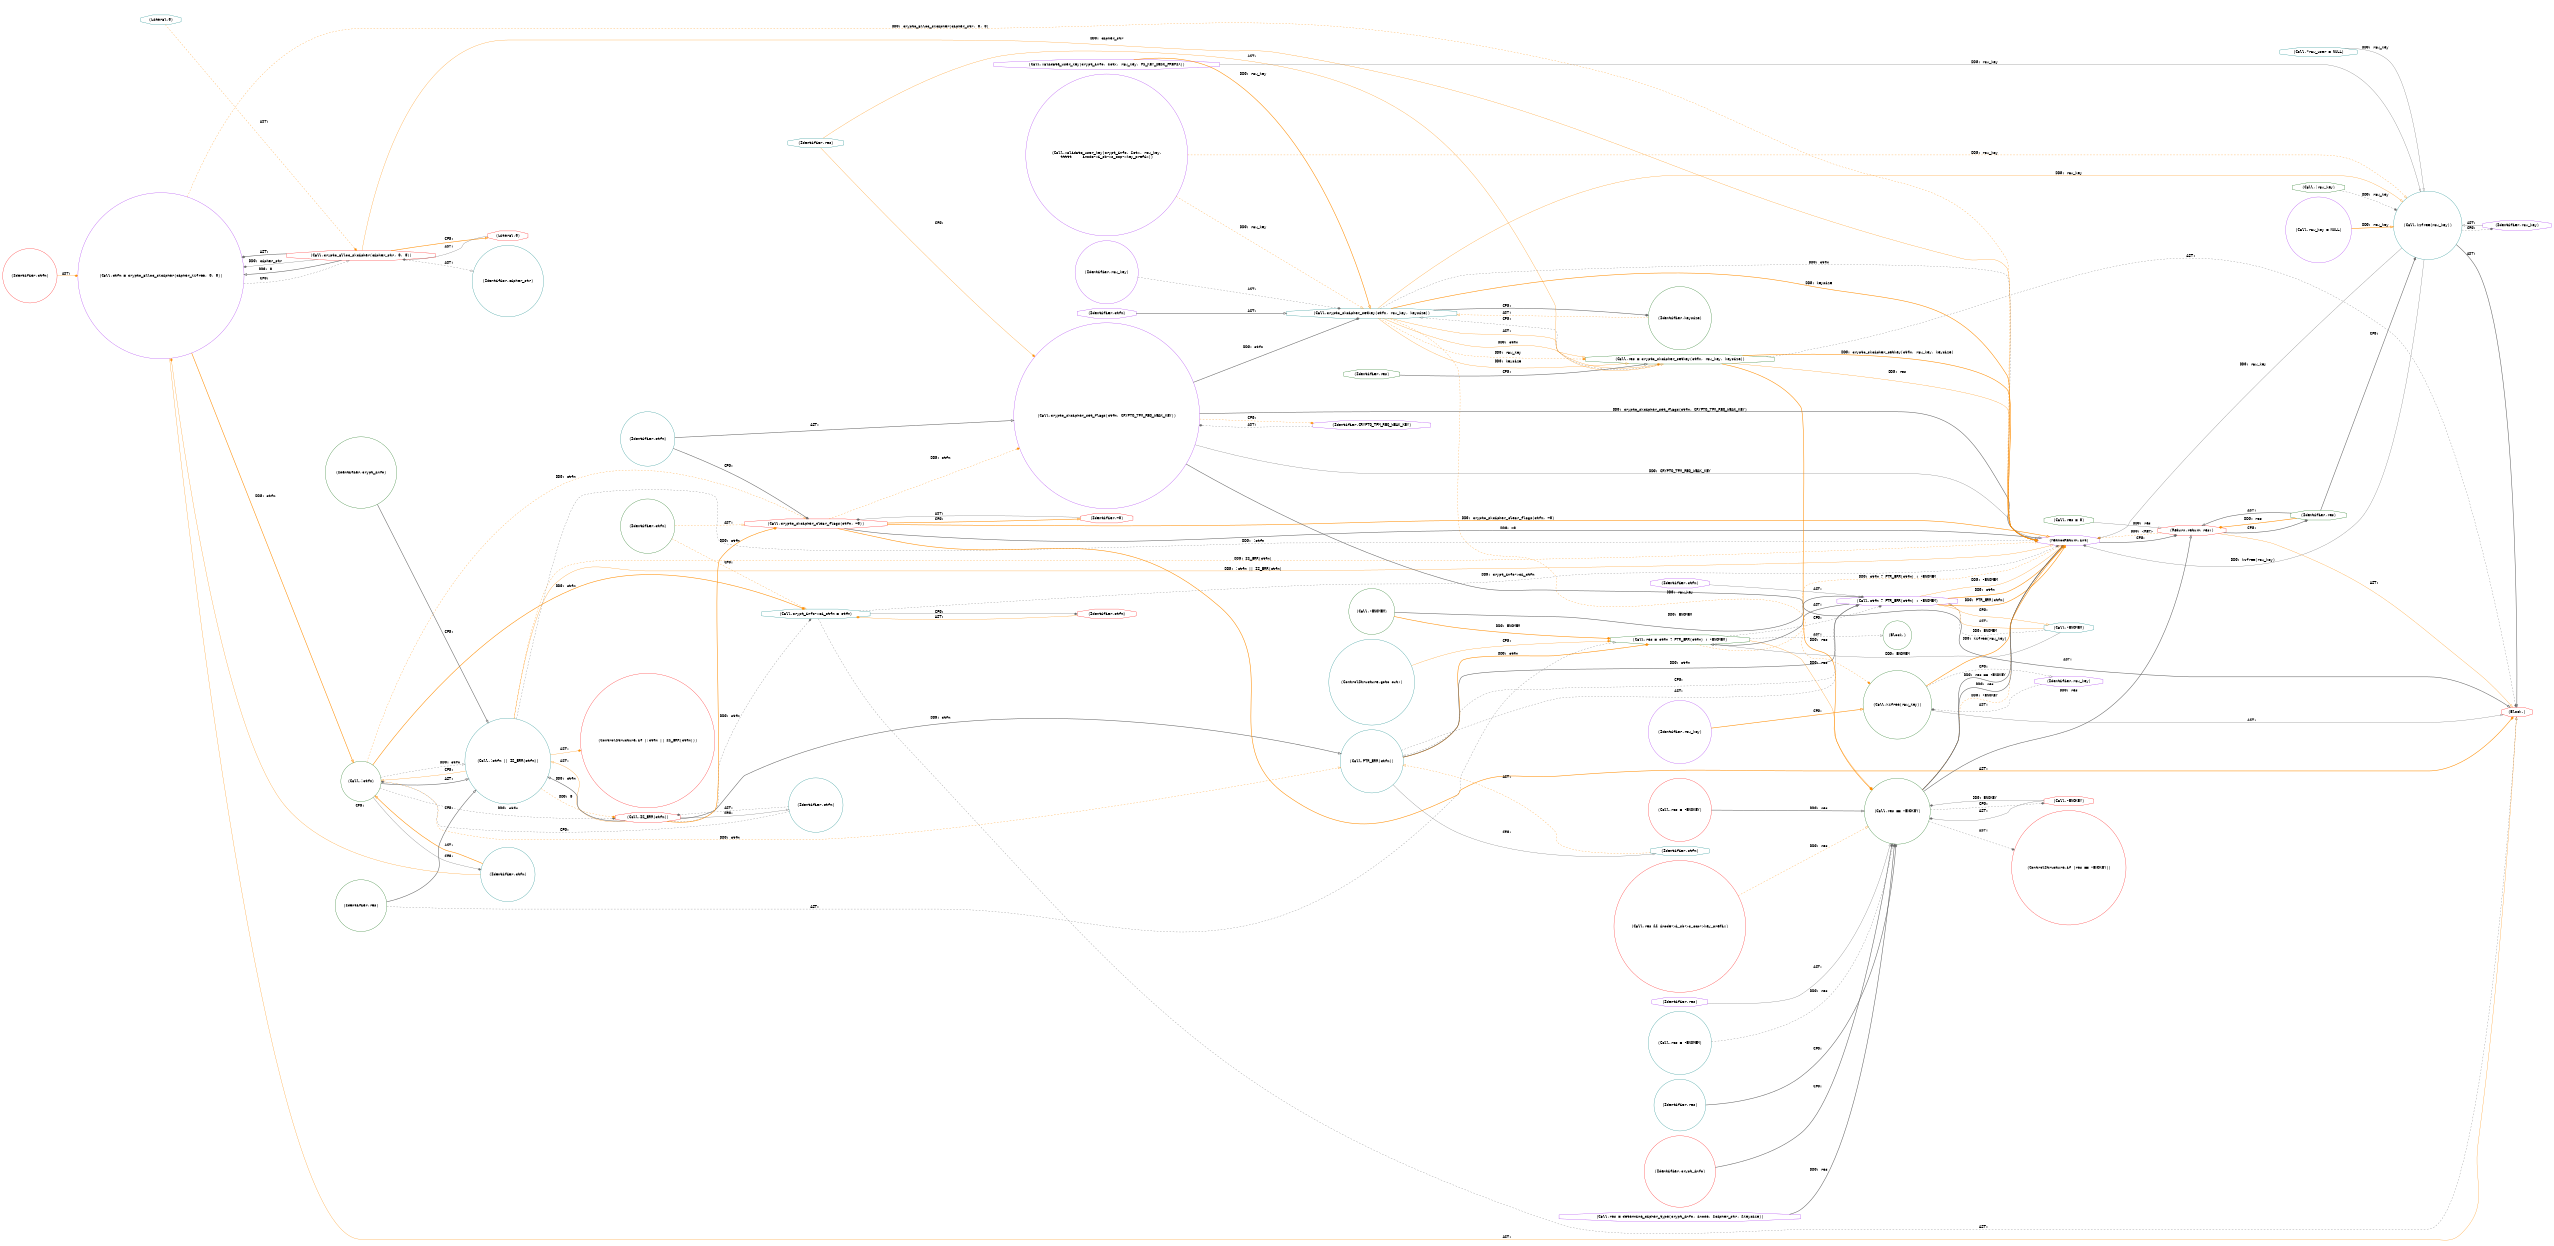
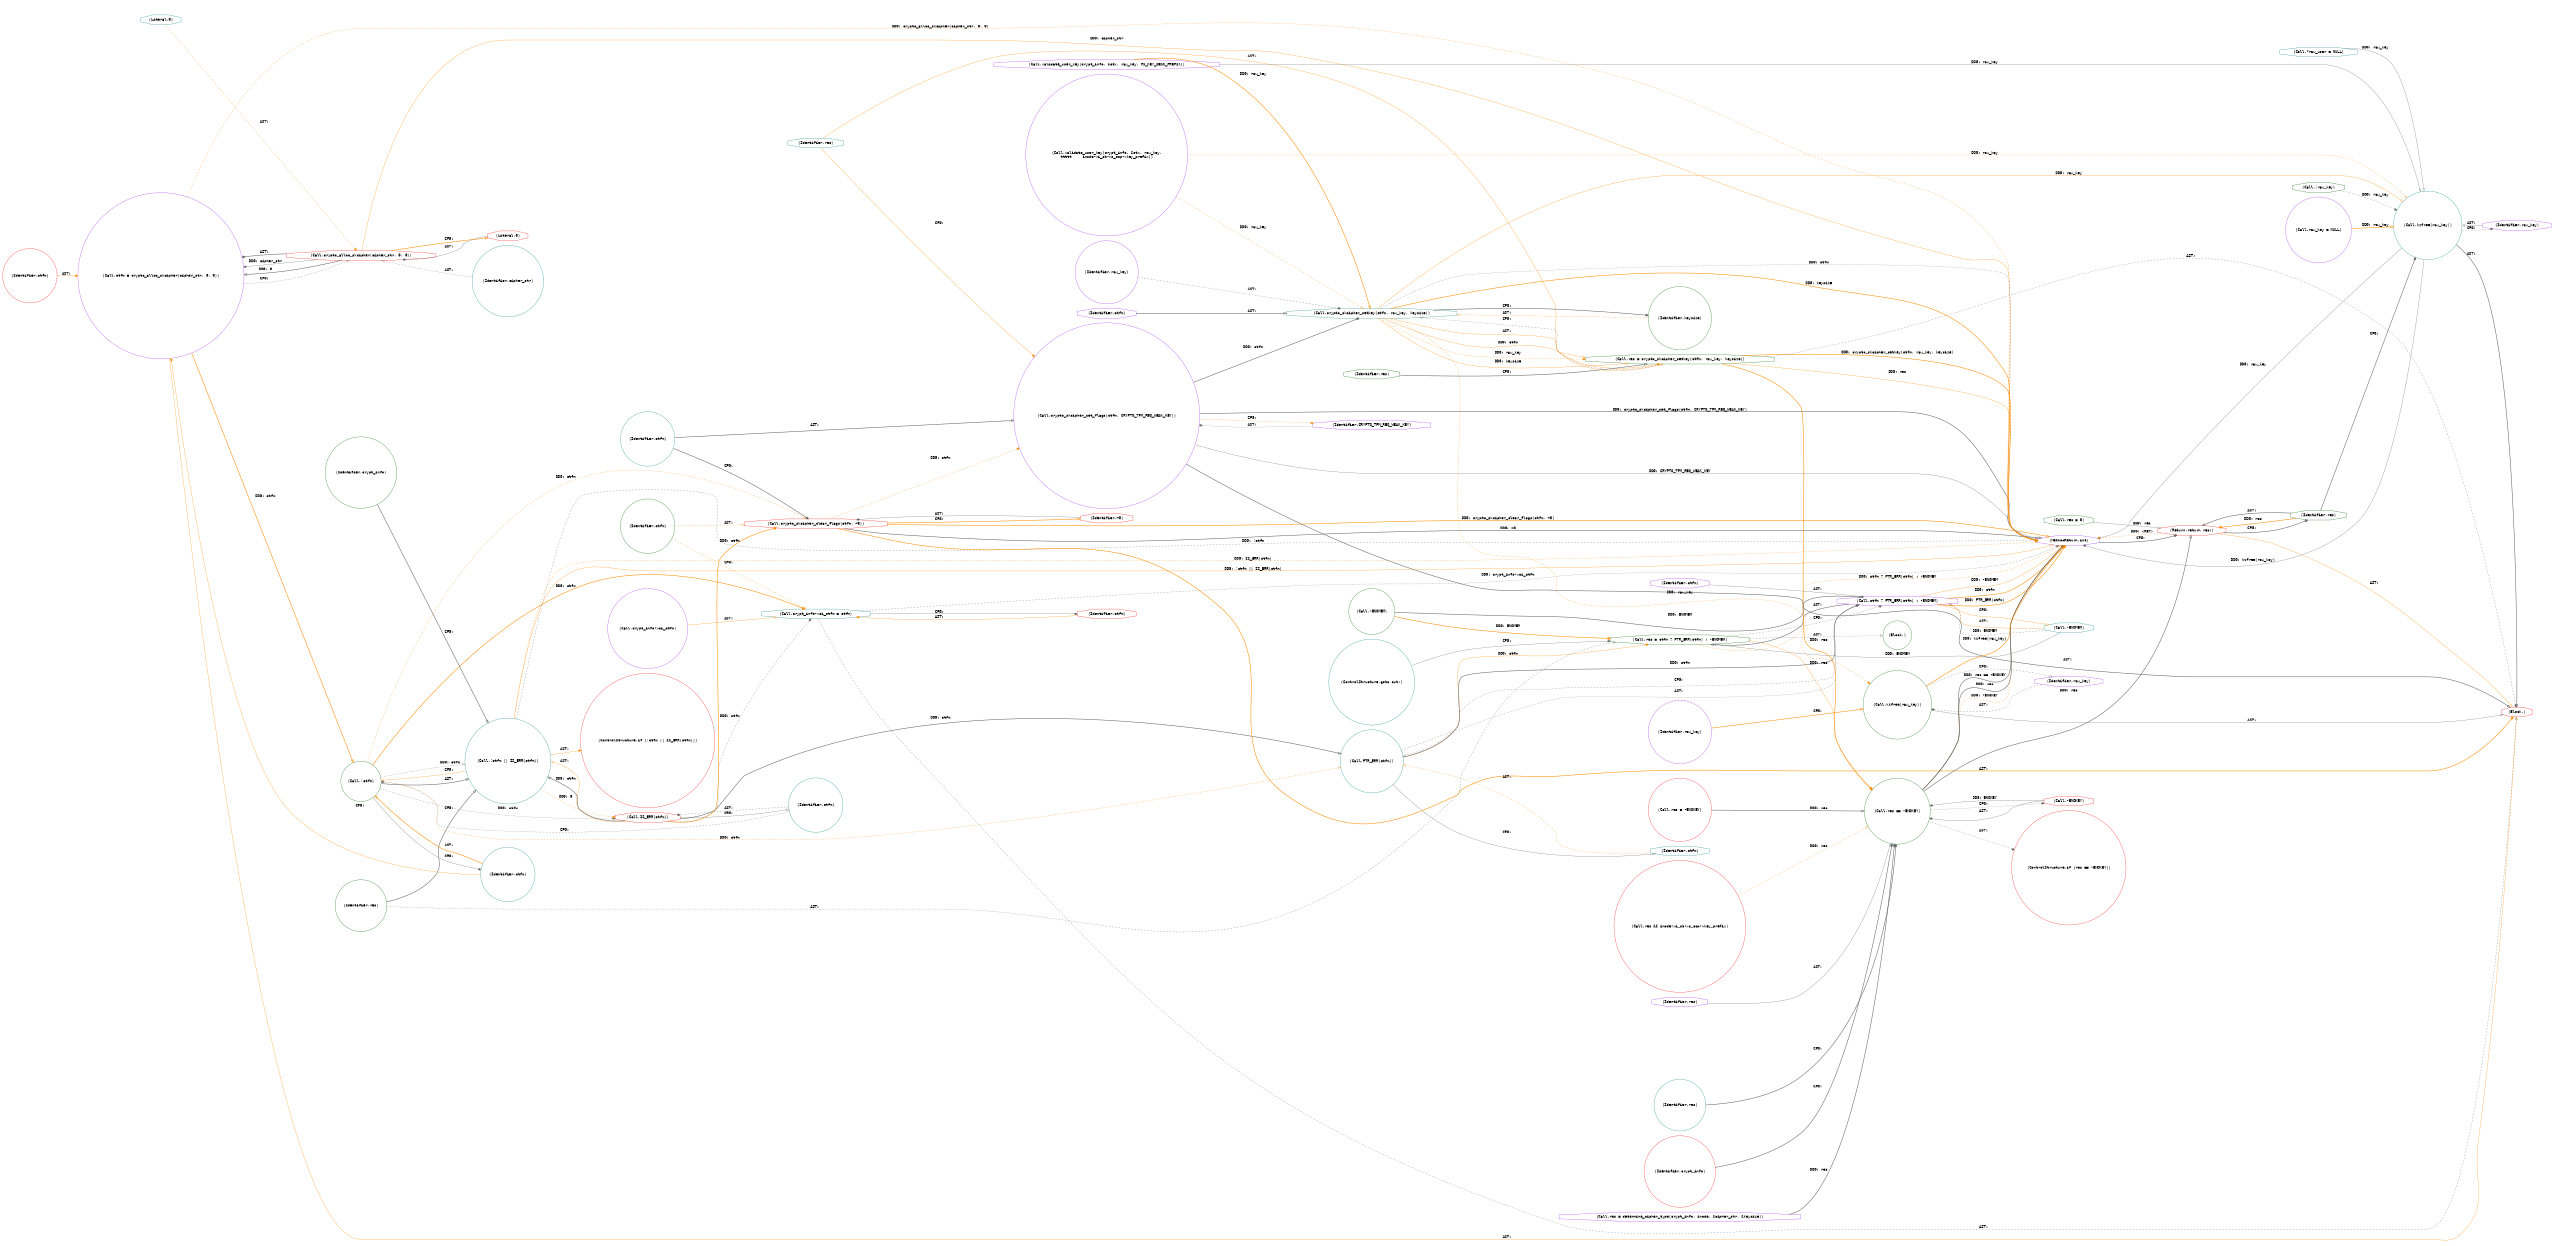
  digraph {
    fontname="DejaVu Sans Mono"
    rankdir=LR
    node [color=purple fontname="DejaVu Sans Mono" shape=circle]
    edge [arrowhead=onormal color=gray40 fontname="DejaVu Sans Mono" style=bold]
-   n1 [label="(Call,ctfm = crypto_alloc_skcipher(cipher_kzfree, 0, 0))"]
+   n1 [label="(Call,ctfm = crypto_alloc_skcipher(cipher_str, 0, 0))"]
    n2 [color=red label="(Call,crypto_alloc_skcipher(cipher_str, 0, 0))" shape=octagon]
    n3 [color=darkgreen label="(Call,!ctfm)"]
    n4 [label="(MethodReturn,int)" shape=octagon]
    n5 [color=red label="(Block,)" shape=octagon]
    n6 [color=red label="(Literal,0)" shape=octagon]
    n7 [color=teal label="(Call,!ctfm || IS_ERR(ctfm))"]
    n8 [color=red label="(Call,IS_ERR(ctfm))" shape=octagon]
    n9 [color=teal label="(Call,PTR_ERR(ctfm))"]
    n10 [color=teal label="(Call,crypt_info->ci_ctfm = ctfm)" shape=octagon]
    n11 [color=red label="(Call,crypto_skcipher_clear_flags(ctfm, ~0))" shape=octagon]
    n12 [color=teal label="(Identifier,ctfm)"]
    n13 [color=red label="(Return,return res;)" shape=octagon]
    n14 [color=red label="(ControlStructure,if (!ctfm || IS_ERR(ctfm)))"]
    n15 [color=teal label="(Identifier,ctfm)"]
    n16 [color=darkgreen label="(Call,res = ctfm ? PTR_ERR(ctfm) : -ENOMEM)" shape=octagon]
    n17 [label="(Call,ctfm ? PTR_ERR(ctfm) : -ENOMEM)" shape=octagon]
    n18 [color=teal label="(Identifier,ctfm)" shape=octagon]
    n19 [color=red label="(Identifier,ctfm)" shape=octagon]
    n20 [label="(Call,crypto_skcipher_set_flags(ctfm, CRYPTO_TFM_REQ_WEAK_KEY))"]
    n21 [color=red label="(Identifier,~0)" shape=octagon]
    n22 [color=darkgreen label="(Call,res == -ENOKEY)"]
    n23 [color=darkgreen label="(Block,)"]
    n24 [color=teal label="(Call,-ENOMEM)" shape=octagon]
    n25 [color=red label="(ControlStructure,if (res == -ENOKEY))"]
    n26 [color=red label="(Call,-ENOKEY)" shape=octagon]
    n27 [color=darkgreen label="(Identifier,res)" shape=octagon]
    n28 [color=teal label="(Call,kzfree(raw_key))"]
    n29 [color=teal label="(Call,crypto_skcipher_setkey(ctfm, raw_key, keysize))" shape=octagon]
    n30 [label="(Identifier,CRYPTO_TFM_REQ_WEAK_KEY)" shape=octagon]
    n31 [color=darkgreen label="(Call,res = crypto_skcipher_setkey(ctfm, raw_key, keysize))" shape=octagon]
    n32 [color=darkgreen label="(Call,kzfree(raw_key))"]
    n33 [color=darkgreen label="(Identifier,keysize)"]
    n34 [label="(Identifier,raw_key)" shape=octagon]
    n35 [label="(Identifier,raw_key)" shape=octagon]
    n36 [color=darkgreen label="(Identifier,crypt_info)"]
    n37 [label="(Call,res = determine_cipher_type(crypt_info, inode, &cipher_str, &keysize))" shape=octagon]
    n38 [color=red label="(Call,res = -ENOKEY)"]
    n39 [color=darkgreen label="(Call,!raw_key)" shape=octagon]
    n40 [color=darkgreen label="(Call,-ENOMEM)"]
    n41 [label="(Call,raw_key = NULL)"]
    n42 [color=darkgreen label="(Identifier,res)" shape=octagon]
    n43 [color=darkgreen label="(Identifier,res)"]
+   n44 [label="(Call,crypt_info->ci_ctfm)"]
    n45 [color=teal label="(Literal,0)" shape=octagon]
    n46 [color=red label="(Call,res && inode->i_sb->s_cop->key_prefix)"]
    n47 [color=red label="(Identifier,ctfm)"]
    n48 [label="(Identifier,res)" shape=octagon]
-   n49 [color=teal label="(Call,res = -ENOMEM)"]
    n50 [label="(Identifier,ctfm)" shape=octagon]
    n51 [color=teal label="(ControlStructure,goto out;)"]
    n52 [color=teal label="(Identifier,res)" shape=octagon]
    n53 [color=teal label="(Identifier,ctfm)"]
    n54 [label="(Identifier,raw_key)"]
    n55 [color=teal label="(Call,*raw_user = NULL)" shape=octagon]
    n56 [color=teal label="(Identifier,res)"]
    n57 [label="(Call,validate_user_key(crypt_info, &ctx, raw_key, FS_KEY_DESC_PREFIX))" shape=octagon]
    n58 [label="(Call,validate_user_key(crypt_info, &ctx, raw_key,\n\t\t\t\t\t     inode->i_sb->s_cop->key_prefix))"]
    n59 [color=darkgreen label="(Call,res = 0)" shape=octagon]
    n60 [label="(Identifier,ctfm)" shape=octagon]
    n61 [label="(Identifier,raw_key)"]
    n62 [color=darkgreen label="(Identifier,ctfm)"]
    n63 [color=red label="(Identifier,crypt_info)"]
    n64 [color=teal label="(Identifier,cipher_str)"]
    n1 -> n2 [label="CFG: " style=dashed]
    n1 -> n3 [color=darkorange label="DDG: ctfm"]
    n1 -> n4 [arrowhead=diamond color=darkorange label="DDG: crypto_alloc_skcipher(cipher_str, 0, 0)" style=dashed]
    n1 -> n5 [color=darkorange label="AST: " style=solid]
    n2 -> n1 [arrowhead=diamond label="AST: "]
    n2 -> n1 [arrowhead=diamond label="DDG: cipher_str" style=solid]
    n2 -> n1 [label="DDG: 0"]
    n2 -> n4 [color=darkorange label="DDG: cipher_str" style=solid]
    n2 -> n6 [color=darkorange label="CFG: "]
    n3 -> n7 [label="AST: "]
    n3 -> n7 [label="DDG: ctfm" style=dashed]
    n3 -> n8 [arrowhead=diamond label="DDG: ctfm" style=dashed]
    n3 -> n9 [color=darkorange label="DDG: ctfm" style=dashed]
    n3 -> n10 [arrowhead=diamond color=darkorange label="DDG: ctfm"]
    n3 -> n11 [color=darkorange label="DDG: ctfm" style=dashed]
    n3 -> n12 [arrowhead=diamond label="CFG: " style=solid]
    n4 -> n13 [arrowhead=diamond label="CFG: "]
    n6 -> n2 [arrowhead=diamond label="AST: " style=solid]
    n7 -> n3 [color=darkorange label="CFG: " style=solid]
    n7 -> n4 [color=darkorange label="DDG: !ctfm || IS_ERR(ctfm)" style=solid]
    n7 -> n4 [arrowhead=diamond label="DDG: !ctfm" style=dashed]
    n7 -> n4 [color=darkorange label="DDG: IS_ERR(ctfm)" style=dashed]
    n7 -> n8 [arrowhead=diamond color=darkorange label="DDG: 0" style=dashed]
    n7 -> n14 [arrowhead=diamond color=darkorange label="AST: " style=solid]
    n8 -> n7 [color=darkorange label="AST: " style=solid]
    n8 -> n7 [label="DDG: ctfm"]
    n8 -> n9 [label="DDG: ctfm"]
    n8 -> n10 [arrowhead=diamond label="DDG: ctfm" style=dashed]
    n8 -> n11 [arrowhead=diamond color=darkorange label="DDG: ctfm"]
    n8 -> n15 [label="CFG: " style=solid]
-   n9 -> n16 [arrowhead=diamond color=darkorange label="DDG: ctfm"]
+   n9 -> n16 [arrowhead=diamond color=darkorange label="DDG: ctfm" style=solid]
    n9 -> n17 [arrowhead=diamond label="AST: " style=dashed]
    n9 -> n17 [label="DDG: ctfm"]
    n9 -> n18 [label="CFG: " style=solid]
    n10 -> n4 [arrowhead=diamond label="DDG: crypt_info->ci_ctfm" style=dashed]
    n10 -> n5 [label="AST: " style=dashed]
    n10 -> n19 [arrowhead=diamond label="CFG: " style=solid]
    n11 -> n4 [label="DDG: ~0"]
    n11 -> n4 [color=darkorange label="DDG: crypto_skcipher_clear_flags(ctfm, ~0)"]
    n11 -> n5 [arrowhead=diamond color=darkorange label="AST: "]
    n11 -> n20 [arrowhead=diamond color=darkorange label="DDG: ctfm" style=dashed]
    n11 -> n21 [color=darkorange label="CFG: "]
    n12 -> n1 [arrowhead=diamond color=darkorange label="CFG: " style=solid]
    n12 -> n3 [color=darkorange label="AST: "]
    n13 -> n4 [arrowhead=diamond color=darkorange label="DDG: <RET>" style=dashed]
    n13 -> n5 [color=darkorange label="AST: " style=solid]
    n13 -> n27 [arrowhead=diamond label="CFG: "]
    n15 -> n3 [arrowhead=diamond label="CFG: " style=dashed]
    n15 -> n8 [arrowhead=diamond label="AST: " style=dashed]
    n16 -> n4 [color=darkorange label="DDG: ctfm ? PTR_ERR(ctfm) : -ENOMEM" style=dashed]
    n16 -> n17 [arrowhead=diamond label="CFG: " style=dashed]
    n16 -> n22 [arrowhead=diamond color=darkorange label="DDG: res" style=solid]
    n16 -> n23 [label="AST: " style=dashed]
    n17 -> n4 [color=darkorange label="DDG: ctfm"]
    n17 -> n4 [arrowhead=diamond color=darkorange label="DDG: PTR_ERR(ctfm)"]
    n17 -> n4 [arrowhead=diamond color=darkorange label="DDG: -ENOMEM" style=solid]
    n17 -> n9 [label="CFG: " style=dashed]
    n17 -> n16 [label="AST: "]
    n17 -> n24 [color=darkorange label="CFG: " style=solid]
    n18 -> n9 [color=darkorange label="AST: " style=dashed]
    n19 -> n10 [arrowhead=diamond color=darkorange label="AST: " style=solid]
    n20 -> n4 [label="DDG: CRYPTO_TFM_REQ_WEAK_KEY" style=solid]
    n20 -> n4 [label="DDG: crypto_skcipher_set_flags(ctfm, CRYPTO_TFM_REQ_WEAK_KEY)"]
    n20 -> n5 [label="AST: "]
    n20 -> n29 [arrowhead=diamond label="DDG: ctfm"]
    n20 -> n30 [arrowhead=diamond color=darkorange label="CFG: " style=dashed]
    n21 -> n11 [arrowhead=diamond label="AST: " style=solid]
    n22 -> n4 [label="DDG: res"]
    n22 -> n4 [arrowhead=diamond color=darkorange label="DDG: -ENOKEY" style=dashed]
    n22 -> n4 [arrowhead=diamond label="DDG: res == -ENOKEY"]
    n22 -> n13 [label="DDG: res"]
    n22 -> n25 [arrowhead=diamond label="AST: " style=dashed]
    n22 -> n26 [arrowhead=diamond label="CFG: " style=dashed]
    n24 -> n16 [label="DDG: ENOMEM" style=solid]
    n24 -> n17 [color=darkorange label="AST: " style=solid]
    n24 -> n17 [label="DDG: ENOMEM" style=dashed]
    n26 -> n22 [arrowhead=diamond label="AST: " style=solid]
    n26 -> n22 [arrowhead=diamond label="DDG: ENOKEY" style=solid]
    n27 -> n13 [label="AST: "]
    n27 -> n13 [arrowhead=diamond color=darkorange label="DDG: res"]
    n27 -> n28 [arrowhead=diamond label="CFG: "]
    n28 -> n4 [arrowhead=diamond label="DDG: kzfree(raw_key)" style=solid]
    n28 -> n4 [label="DDG: raw_key" style=solid]
    n28 -> n5 [label="AST: "]
    n28 -> n35 [arrowhead=diamond label="CFG: " style=dashed]
    n29 -> n4 [label="DDG: ctfm" style=dashed]
    n29 -> n4 [arrowhead=diamond color=darkorange label="DDG: keysize"]
    n29 -> n28 [color=darkorange label="DDG: raw_key" style=solid]
    n29 -> n31 [arrowhead=diamond color=darkorange label="AST: " style=solid]
    n29 -> n31 [color=darkorange label="DDG: ctfm" style=solid]
    n29 -> n31 [arrowhead=diamond color=darkorange label="DDG: raw_key" style=dashed]
    n29 -> n31 [color=darkorange label="DDG: keysize" style=solid]
    n29 -> n32 [arrowhead=diamond color=darkorange label="DDG: raw_key" style=dashed]
    n29 -> n33 [arrowhead=diamond label="CFG: "]
    n30 -> n20 [arrowhead=diamond label="AST: " style=dashed]
    n31 -> n4 [color=darkorange label="DDG: crypto_skcipher_setkey(ctfm, raw_key, keysize)"]
    n31 -> n4 [color=darkorange label="DDG: res" style=solid]
    n31 -> n5 [arrowhead=diamond label="AST: " style=dashed]
    n31 -> n22 [arrowhead=diamond color=darkorange label="DDG: res"]
    n31 -> n29 [label="CFG: " style=dashed]
    n32 -> n4 [color=darkorange label="DDG: kzfree(raw_key)"]
    n32 -> n5 [label="AST: " style=solid]
    n32 -> n34 [label="CFG: " style=dashed]
    n33 -> n29 [color=darkorange label="AST: " style=dashed]
    n34 -> n32 [arrowhead=diamond label="AST: " style=dashed]
    n35 -> n28 [label="AST: " style=solid]
    n36 -> n7 [label="CFG: "]
    n37 -> n22 [arrowhead=diamond label="DDG: res"]
    n38 -> n22 [label="DDG: res"]
    n39 -> n28 [arrowhead=diamond label="DDG: raw_key" style=dashed]
    n40 -> n16 [arrowhead=diamond color=darkorange label="DDG: ENOMEM"]
    n40 -> n17 [label="DDG: ENOMEM"]
    n41 -> n28 [color=darkorange label="DDG: raw_key"]
    n42 -> n31 [label="CFG: "]
    n43 -> n7 [label="CFG: "]
    n43 -> n16 [label="AST: " style=dashed]
+   n44 -> n10 [color=darkorange label="AST: " style=solid]
    n45 -> n2 [arrowhead=diamond color=darkorange label="AST: " style=dashed]
    n46 -> n22 [color=darkorange label="DDG: res" style=dashed]
    n47 -> n1 [arrowhead=diamond color=darkorange label="AST: " style=solid]
    n48 -> n22 [label="AST: " style=solid]
-   n49 -> n22 [label="DDG: res" style=dashed]
    n50 -> n17 [arrowhead=diamond label="AST: " style=solid]
-   n51 -> n16 [arrowhead=diamond color=darkorange label="CFG: " style=solid]
+   n51 -> n16 [arrowhead=diamond label="CFG: " style=solid]
    n52 -> n20 [arrowhead=diamond color=darkorange label="CFG: " style=solid]
    n52 -> n31 [color=darkorange label="AST: " style=solid]
    n53 -> n11 [arrowhead=diamond label="CFG: "]
    n53 -> n20 [label="AST: "]
    n54 -> n29 [arrowhead=diamond label="AST: " style=dashed]
    n55 -> n28 [label="DDG: raw_key" style=solid]
    n56 -> n22 [arrowhead=diamond label="CFG: "]
    n57 -> n28 [label="DDG: raw_key" style=solid]
    n57 -> n29 [color=darkorange label="DDG: raw_key"]
    n58 -> n28 [color=darkorange label="DDG: raw_key" style=dashed]
    n58 -> n29 [color=darkorange label="DDG: raw_key" style=dashed]
    n59 -> n13 [label="DDG: res" style=solid]
    n60 -> n29 [label="AST: "]
    n61 -> n32 [color=darkorange label="CFG: "]
    n62 -> n10 [color=darkorange label="CFG: " style=dashed]
    n62 -> n11 [color=darkorange label="AST: " style=dashed]
    n63 -> n22 [arrowhead=diamond label="CFG: "]
-   n2 -> n64 [label="AST: " style=dashed]
+   n64 -> n2 [label="AST: " style=dashed]
  }
